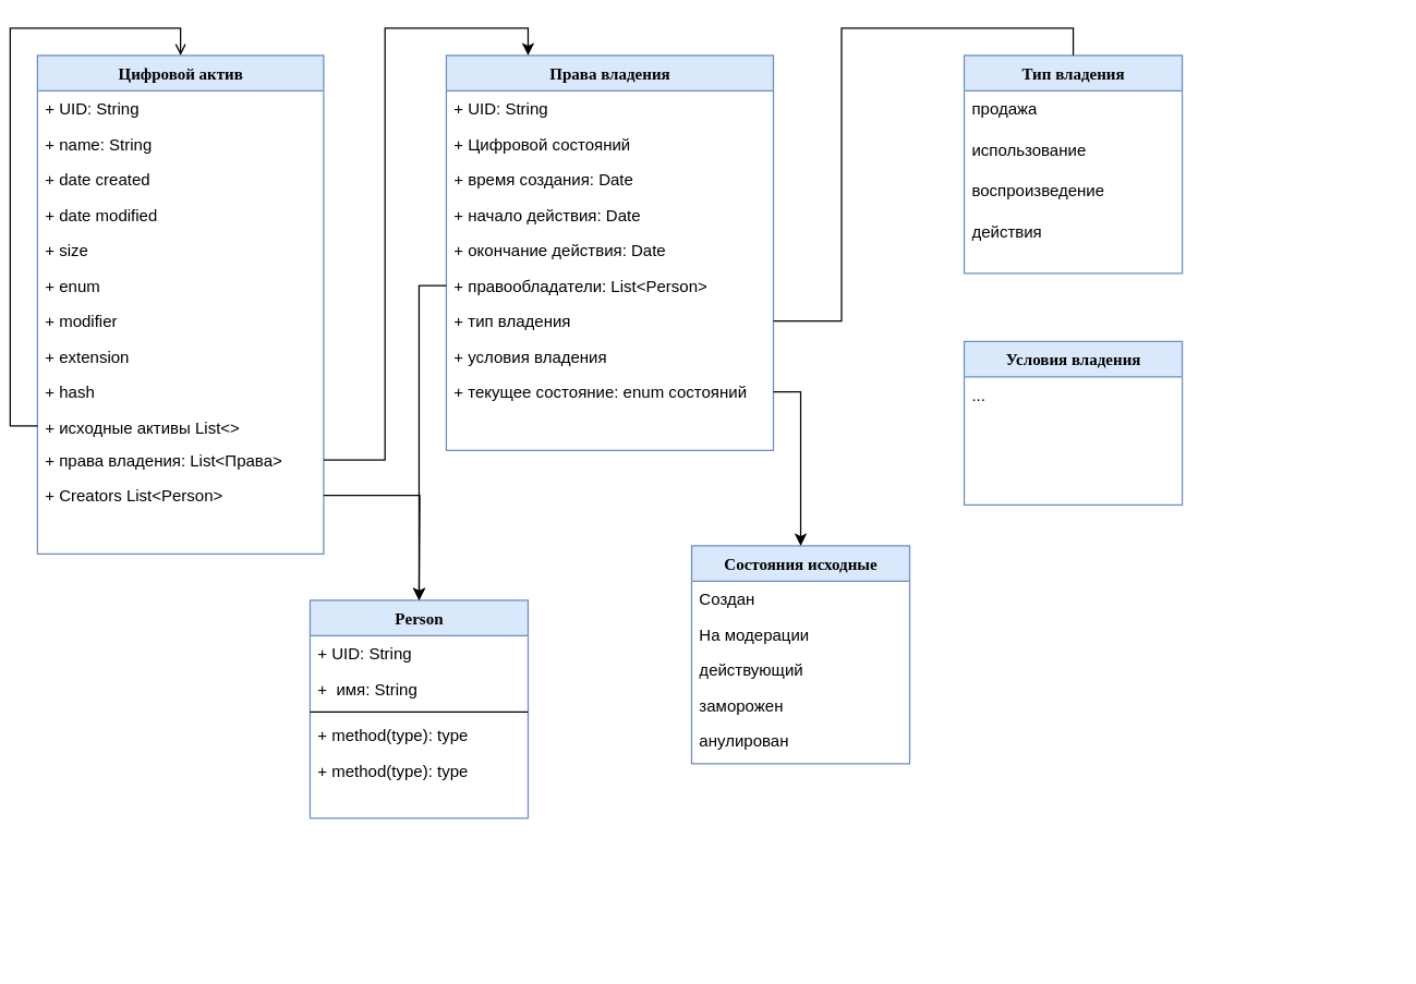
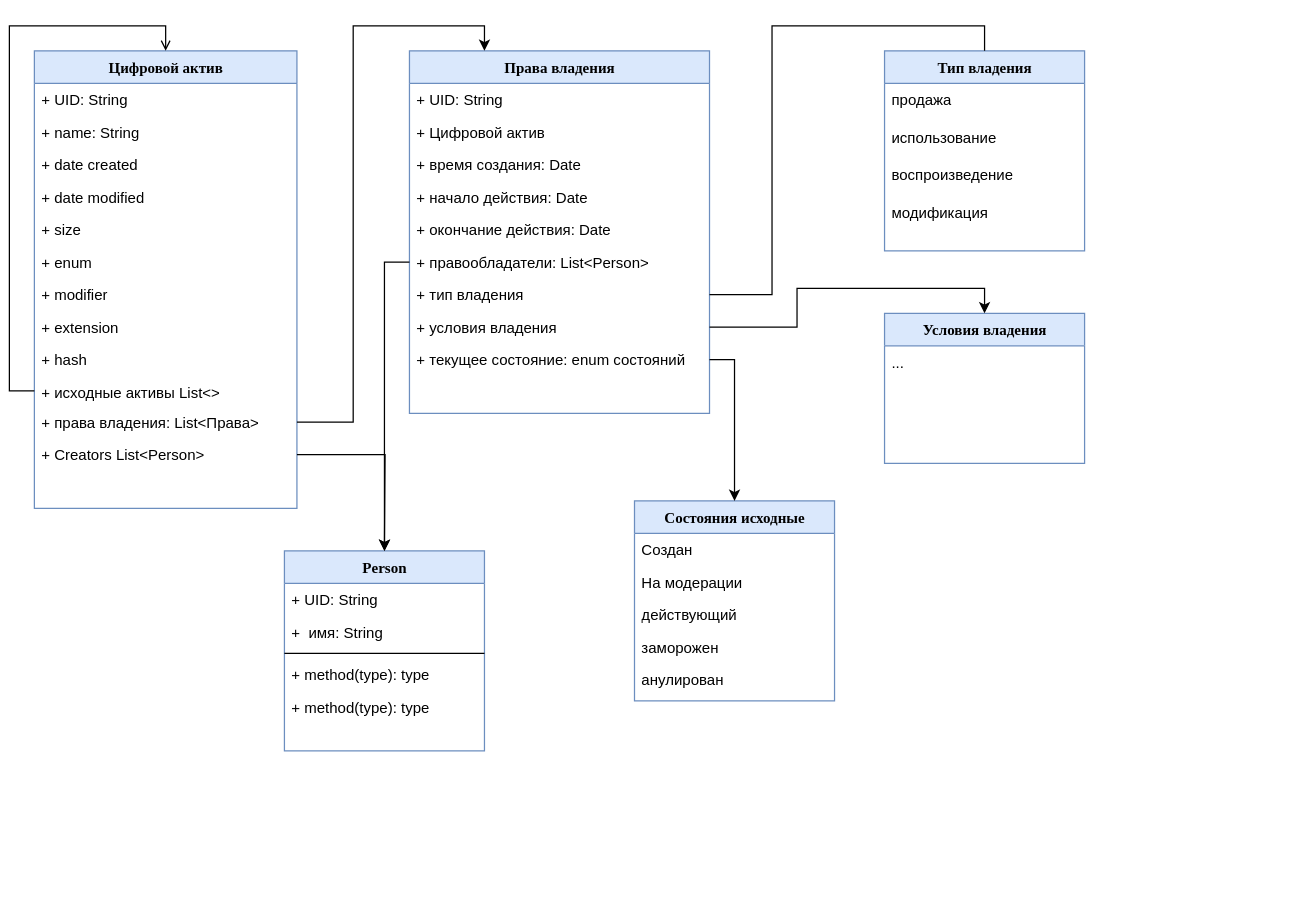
  <mxCell id="0" />
  <mxCell id="1" parent="0" />
  <mxCell id="2" value="Права владения" style="swimlane;html=1;fontStyle=1;align=center;verticalAlign=top;childLayout=stackLayout;horizontal=1;startSize=26;horizontalStack=0;resizeParent=1;resizeLast=0;collapsible=1;marginBottom=0;swimlaneFillColor=#ffffff;rounded=0;shadow=0;comic=0;labelBackgroundColor=none;strokeWidth=1;fillColor=#dae8fc;fontFamily=Verdana;fontSize=12;strokeColor=#6c8ebf;" parent="1" vertex="1"><mxGeometry x="320" y="40" width="240" height="290" as="geometry" /></mxCell>
  <mxCell id="3" value="+ UID: String" style="text;html=1;strokeColor=none;fillColor=none;align=left;verticalAlign=top;spacingLeft=4;spacingRight=4;whiteSpace=wrap;overflow=hidden;rotatable=0;points=[[0,0.5],[1,0.5]];portConstraint=eastwest;" parent="2" vertex="1"><mxGeometry y="26" width="240" height="26" as="geometry" /></mxCell>
- <mxCell id="4" value="+ Цифровой состояний" style="text;html=1;strokeColor=none;fillColor=none;align=left;verticalAlign=top;spacingLeft=4;spacingRight=4;whiteSpace=wrap;overflow=hidden;rotatable=0;points=[[0,0.5],[1,0.5]];portConstraint=eastwest;" parent="2" vertex="1"><mxGeometry y="52" width="240" height="26" as="geometry" /></mxCell>
+ <mxCell id="4" value="+ Цифровой актив" style="text;html=1;strokeColor=none;fillColor=none;align=left;verticalAlign=top;spacingLeft=4;spacingRight=4;whiteSpace=wrap;overflow=hidden;rotatable=0;points=[[0,0.5],[1,0.5]];portConstraint=eastwest;" parent="2" vertex="1"><mxGeometry y="52" width="240" height="26" as="geometry" /></mxCell>
  <mxCell id="5" value="+ время создания: Date" style="text;html=1;strokeColor=none;fillColor=none;align=left;verticalAlign=top;spacingLeft=4;spacingRight=4;whiteSpace=wrap;overflow=hidden;rotatable=0;points=[[0,0.5],[1,0.5]];portConstraint=eastwest;" parent="2" vertex="1"><mxGeometry y="78" width="240" height="26" as="geometry" /></mxCell>
  <mxCell id="6" value="+ начало действия: Date" style="text;html=1;strokeColor=none;fillColor=none;align=left;verticalAlign=top;spacingLeft=4;spacingRight=4;whiteSpace=wrap;overflow=hidden;rotatable=0;points=[[0,0.5],[1,0.5]];portConstraint=eastwest;" parent="2" vertex="1"><mxGeometry y="104" width="240" height="26" as="geometry" /></mxCell>
  <mxCell id="7" value="+ окончание действия: Date" style="text;html=1;strokeColor=none;fillColor=none;align=left;verticalAlign=top;spacingLeft=4;spacingRight=4;whiteSpace=wrap;overflow=hidden;rotatable=0;points=[[0,0.5],[1,0.5]];portConstraint=eastwest;" parent="2" vertex="1"><mxGeometry y="130" width="240" height="26" as="geometry" /></mxCell>
  <mxCell id="8" value="+ правообладатели: List&amp;lt;Person&amp;gt;" style="text;html=1;strokeColor=none;fillColor=none;align=left;verticalAlign=top;spacingLeft=4;spacingRight=4;whiteSpace=wrap;overflow=hidden;rotatable=0;points=[[0,0.5],[1,0.5]];portConstraint=eastwest;" parent="2" vertex="1"><mxGeometry y="156" width="240" height="26" as="geometry" /></mxCell>
  <mxCell id="9" value="+ тип владения" style="text;html=1;strokeColor=none;fillColor=none;align=left;verticalAlign=top;spacingLeft=4;spacingRight=4;whiteSpace=wrap;overflow=hidden;rotatable=0;points=[[0,0.5],[1,0.5]];portConstraint=eastwest;" parent="2" vertex="1"><mxGeometry y="182" width="240" height="26" as="geometry" /></mxCell>
  <mxCell id="10" value="+ условия владения" style="text;html=1;strokeColor=none;fillColor=none;align=left;verticalAlign=top;spacingLeft=4;spacingRight=4;whiteSpace=wrap;overflow=hidden;rotatable=0;points=[[0,0.5],[1,0.5]];portConstraint=eastwest;" vertex="1" parent="2"><mxGeometry y="208" width="240" height="26" as="geometry" /></mxCell>
  <mxCell id="11" value="+ текущее состояние: enum состояний" style="text;html=1;strokeColor=none;fillColor=none;align=left;verticalAlign=top;spacingLeft=4;spacingRight=4;whiteSpace=wrap;overflow=hidden;rotatable=0;points=[[0,0.5],[1,0.5]];portConstraint=eastwest;" parent="2" vertex="1"><mxGeometry y="234" width="240" height="26" as="geometry" /></mxCell>
  <mxCell id="12" value="Состояния исходные" style="swimlane;html=1;fontStyle=1;align=center;verticalAlign=top;childLayout=stackLayout;horizontal=1;startSize=26;horizontalStack=0;resizeParent=1;resizeLast=0;collapsible=1;marginBottom=0;swimlaneFillColor=#ffffff;rounded=0;shadow=0;comic=0;labelBackgroundColor=none;strokeWidth=1;fillColor=#dae8fc;fontFamily=Verdana;fontSize=12;strokeColor=#6c8ebf;" parent="1" vertex="1"><mxGeometry x="500" y="400" width="160" height="160" as="geometry" /></mxCell>
  <mxCell id="13" value="Создан" style="text;html=1;strokeColor=none;fillColor=none;align=left;verticalAlign=top;spacingLeft=4;spacingRight=4;whiteSpace=wrap;overflow=hidden;rotatable=0;points=[[0,0.5],[1,0.5]];portConstraint=eastwest;" parent="12" vertex="1"><mxGeometry y="26" width="160" height="26" as="geometry" /></mxCell>
  <mxCell id="14" value="На модерации" style="text;html=1;strokeColor=none;fillColor=none;align=left;verticalAlign=top;spacingLeft=4;spacingRight=4;whiteSpace=wrap;overflow=hidden;rotatable=0;points=[[0,0.5],[1,0.5]];portConstraint=eastwest;" parent="12" vertex="1"><mxGeometry y="52" width="160" height="26" as="geometry" /></mxCell>
  <mxCell id="15" value="действующий" style="text;html=1;strokeColor=none;fillColor=none;align=left;verticalAlign=top;spacingLeft=4;spacingRight=4;whiteSpace=wrap;overflow=hidden;rotatable=0;points=[[0,0.5],[1,0.5]];portConstraint=eastwest;" parent="12" vertex="1"><mxGeometry y="78" width="160" height="26" as="geometry" /></mxCell>
  <mxCell id="16" value="заморожен" style="text;html=1;strokeColor=none;fillColor=none;align=left;verticalAlign=top;spacingLeft=4;spacingRight=4;whiteSpace=wrap;overflow=hidden;rotatable=0;points=[[0,0.5],[1,0.5]];portConstraint=eastwest;" parent="12" vertex="1"><mxGeometry y="104" width="160" height="26" as="geometry" /></mxCell>
  <mxCell id="17" value="анулирован" style="text;html=1;strokeColor=none;fillColor=none;align=left;verticalAlign=top;spacingLeft=4;spacingRight=4;whiteSpace=wrap;overflow=hidden;rotatable=0;points=[[0,0.5],[1,0.5]];portConstraint=eastwest;" parent="12" vertex="1"><mxGeometry y="130" width="160" height="26" as="geometry" /></mxCell>
  <mxCell id="18" value="Person" style="swimlane;html=1;fontStyle=1;align=center;verticalAlign=top;childLayout=stackLayout;horizontal=1;startSize=26;horizontalStack=0;resizeParent=1;resizeLast=0;collapsible=1;marginBottom=0;swimlaneFillColor=#ffffff;rounded=0;shadow=0;comic=0;labelBackgroundColor=none;strokeWidth=1;fillColor=#dae8fc;fontFamily=Verdana;fontSize=12;strokeColor=#6c8ebf;" parent="1" vertex="1"><mxGeometry x="220" y="440" width="160" height="160" as="geometry" /></mxCell>
  <mxCell id="19" value="+ UID: String" style="text;html=1;strokeColor=none;fillColor=none;align=left;verticalAlign=top;spacingLeft=4;spacingRight=4;whiteSpace=wrap;overflow=hidden;rotatable=0;points=[[0,0.5],[1,0.5]];portConstraint=eastwest;" parent="18" vertex="1"><mxGeometry y="26" width="160" height="26" as="geometry" /></mxCell>
  <mxCell id="20" value="+&amp;nbsp; имя: String" style="text;html=1;strokeColor=none;fillColor=none;align=left;verticalAlign=top;spacingLeft=4;spacingRight=4;whiteSpace=wrap;overflow=hidden;rotatable=0;points=[[0,0.5],[1,0.5]];portConstraint=eastwest;" parent="18" vertex="1"><mxGeometry y="52" width="160" height="26" as="geometry" /></mxCell>
  <mxCell id="21" value="" style="line;html=1;strokeWidth=1;fillColor=none;align=left;verticalAlign=middle;spacingTop=-1;spacingLeft=3;spacingRight=3;rotatable=0;labelPosition=right;points=[];portConstraint=eastwest;" parent="18" vertex="1"><mxGeometry y="78" width="160" height="8" as="geometry" /></mxCell>
  <mxCell id="22" value="+ method(type): type" style="text;html=1;strokeColor=none;fillColor=none;align=left;verticalAlign=top;spacingLeft=4;spacingRight=4;whiteSpace=wrap;overflow=hidden;rotatable=0;points=[[0,0.5],[1,0.5]];portConstraint=eastwest;" parent="18" vertex="1"><mxGeometry y="86" width="160" height="26" as="geometry" /></mxCell>
  <mxCell id="23" value="+ method(type): type" style="text;html=1;strokeColor=none;fillColor=none;align=left;verticalAlign=top;spacingLeft=4;spacingRight=4;whiteSpace=wrap;overflow=hidden;rotatable=0;points=[[0,0.5],[1,0.5]];portConstraint=eastwest;" parent="18" vertex="1"><mxGeometry y="112" width="160" height="48" as="geometry" /></mxCell>
  <mxCell id="24" value="Цифровой актив" style="swimlane;html=1;fontStyle=1;align=center;verticalAlign=top;childLayout=stackLayout;horizontal=1;startSize=26;horizontalStack=0;resizeParent=1;resizeLast=0;collapsible=1;marginBottom=0;swimlaneFillColor=#ffffff;rounded=0;shadow=0;comic=0;labelBackgroundColor=none;strokeWidth=1;fillColor=#dae8fc;fontFamily=Verdana;fontSize=12;strokeColor=#6c8ebf;" parent="1" vertex="1"><mxGeometry x="20" y="40" width="210" height="366" as="geometry" /></mxCell>
  <mxCell id="25" value="+ UID: String" style="text;html=1;strokeColor=none;fillColor=none;align=left;verticalAlign=top;spacingLeft=4;spacingRight=4;whiteSpace=wrap;overflow=hidden;rotatable=0;points=[[0,0.5],[1,0.5]];portConstraint=eastwest;" parent="24" vertex="1"><mxGeometry y="26" width="210" height="26" as="geometry" /></mxCell>
  <mxCell id="26" value="+ name: String" style="text;html=1;strokeColor=none;fillColor=none;align=left;verticalAlign=top;spacingLeft=4;spacingRight=4;whiteSpace=wrap;overflow=hidden;rotatable=0;points=[[0,0.5],[1,0.5]];portConstraint=eastwest;" parent="24" vertex="1"><mxGeometry y="52" width="210" height="26" as="geometry" /></mxCell>
  <mxCell id="27" value="+ date created" style="text;html=1;strokeColor=none;fillColor=none;align=left;verticalAlign=top;spacingLeft=4;spacingRight=4;whiteSpace=wrap;overflow=hidden;rotatable=0;points=[[0,0.5],[1,0.5]];portConstraint=eastwest;" parent="24" vertex="1"><mxGeometry y="78" width="210" height="26" as="geometry" /></mxCell>
  <mxCell id="28" value="&lt;div&gt;+ date &lt;span class=&quot;VIiyi&quot; lang=&quot;en&quot;&gt;&lt;span data-number-of-phrases=&quot;1&quot; data-phrase-index=&quot;0&quot; data-language-to-translate-into=&quot;ru&quot; data-language-for-alternatives=&quot;en&quot; class=&quot;JLqJ4b ChMk0b&quot;&gt;&lt;span class=&quot;Q4iAWc&quot;&gt;modified&lt;/span&gt;&lt;/span&gt;&lt;/span&gt;&lt;br&gt;&lt;br&gt;&lt;/div&gt;" style="text;html=1;strokeColor=none;fillColor=none;align=left;verticalAlign=top;spacingLeft=4;spacingRight=4;whiteSpace=wrap;overflow=hidden;rotatable=0;points=[[0,0.5],[1,0.5]];portConstraint=eastwest;" parent="24" vertex="1"><mxGeometry y="104" width="210" height="26" as="geometry" /></mxCell>
  <mxCell id="29" value="+ size" style="text;html=1;strokeColor=none;fillColor=none;align=left;verticalAlign=top;spacingLeft=4;spacingRight=4;whiteSpace=wrap;overflow=hidden;rotatable=0;points=[[0,0.5],[1,0.5]];portConstraint=eastwest;" parent="24" vertex="1"><mxGeometry y="130" width="210" height="26" as="geometry" /></mxCell>
  <mxCell id="30" value="+ enum" style="text;html=1;strokeColor=none;fillColor=none;align=left;verticalAlign=top;spacingLeft=4;spacingRight=4;whiteSpace=wrap;overflow=hidden;rotatable=0;points=[[0,0.5],[1,0.5]];portConstraint=eastwest;" parent="24" vertex="1"><mxGeometry y="156" width="210" height="26" as="geometry" /></mxCell>
  <mxCell id="31" value="+ modifier" style="text;html=1;strokeColor=none;fillColor=none;align=left;verticalAlign=top;spacingLeft=4;spacingRight=4;whiteSpace=wrap;overflow=hidden;rotatable=0;points=[[0,0.5],[1,0.5]];portConstraint=eastwest;" parent="24" vertex="1"><mxGeometry y="182" width="210" height="26" as="geometry" /></mxCell>
  <mxCell id="32" value="+ extension" style="text;html=1;strokeColor=none;fillColor=none;align=left;verticalAlign=top;spacingLeft=4;spacingRight=4;whiteSpace=wrap;overflow=hidden;rotatable=0;points=[[0,0.5],[1,0.5]];portConstraint=eastwest;" parent="24" vertex="1"><mxGeometry y="208" width="210" height="26" as="geometry" /></mxCell>
  <mxCell id="33" value="+ hash" style="text;html=1;strokeColor=none;fillColor=none;align=left;verticalAlign=top;spacingLeft=4;spacingRight=4;whiteSpace=wrap;overflow=hidden;rotatable=0;points=[[0,0.5],[1,0.5]];portConstraint=eastwest;" vertex="1" parent="24"><mxGeometry y="234" width="210" height="26" as="geometry" /></mxCell>
  <mxCell id="34" style="edgeStyle=orthogonalEdgeStyle;rounded=0;orthogonalLoop=1;jettySize=auto;html=1;entryX=0.5;entryY=0;entryDx=0;entryDy=0;endArrow=open;" edge="1" parent="24" source="35" target="24"><mxGeometry relative="1" as="geometry"><Array as="points"><mxPoint x="-20" y="272" /><mxPoint x="-20" y="-20" /><mxPoint x="105" y="-20" /></Array></mxGeometry></mxCell>
  <mxCell id="35" value="+ исходные активы List&amp;lt;&amp;gt;" style="text;html=1;strokeColor=none;fillColor=none;align=left;verticalAlign=top;spacingLeft=4;spacingRight=4;whiteSpace=wrap;overflow=hidden;rotatable=0;points=[[0,0.5],[1,0.5]];portConstraint=eastwest;" vertex="1" parent="24"><mxGeometry y="260" width="210" height="24" as="geometry" /></mxCell>
  <mxCell id="36" value="+ права владения: List&amp;lt;Права&amp;gt;" style="text;html=1;strokeColor=none;fillColor=none;align=left;verticalAlign=top;spacingLeft=4;spacingRight=4;whiteSpace=wrap;overflow=hidden;rotatable=0;points=[[0,0.5],[1,0.5]];portConstraint=eastwest;" vertex="1" parent="24"><mxGeometry y="284" width="210" height="26" as="geometry" /></mxCell>
  <mxCell id="37" value="+ Creators List&amp;lt;Person&amp;gt;&amp;nbsp; &amp;nbsp; " style="text;html=1;strokeColor=none;fillColor=none;align=left;verticalAlign=top;spacingLeft=4;spacingRight=4;whiteSpace=wrap;overflow=hidden;rotatable=0;points=[[0,0.5],[1,0.5]];portConstraint=eastwest;" vertex="1" parent="24"><mxGeometry y="310" width="210" height="26" as="geometry" /></mxCell>
  <mxCell id="38" style="edgeStyle=orthogonalEdgeStyle;rounded=0;orthogonalLoop=1;jettySize=auto;html=1;entryX=-0.019;entryY=0.043;entryDx=0;entryDy=0;entryPerimeter=0;" parent="1" target="24" edge="1"><mxGeometry relative="1" as="geometry" /></mxCell>
  <mxCell id="39" style="edgeStyle=orthogonalEdgeStyle;rounded=0;orthogonalLoop=1;jettySize=auto;html=1;entryX=0.5;entryY=0;entryDx=0;entryDy=0;" parent="1" source="31" edge="1"><mxGeometry relative="1" as="geometry"><Array as="points"><mxPoint x="400" y="635" /><mxPoint x="400" y="700" /><mxPoint x="1010" y="700" /><mxPoint x="1010" y="20" /><mxPoint x="500" y="20" /></Array></mxGeometry></mxCell>
  <mxCell id="40" value="Условия владения" style="swimlane;html=1;fontStyle=1;align=center;verticalAlign=top;childLayout=stackLayout;horizontal=1;startSize=26;horizontalStack=0;resizeParent=1;resizeLast=0;collapsible=1;marginBottom=0;swimlaneFillColor=#ffffff;rounded=0;shadow=0;comic=0;labelBackgroundColor=none;strokeWidth=1;fillColor=#dae8fc;fontFamily=Verdana;fontSize=12;strokeColor=#6c8ebf;" vertex="1" parent="1"><mxGeometry x="700" y="250" width="160" height="120" as="geometry" /></mxCell>
  <mxCell id="41" value="&lt;div&gt;...&lt;/div&gt;" style="text;html=1;strokeColor=none;fillColor=none;align=left;verticalAlign=top;spacingLeft=4;spacingRight=4;whiteSpace=wrap;overflow=hidden;rotatable=0;points=[[0,0.5],[1,0.5]];portConstraint=eastwest;" vertex="1" parent="40"><mxGeometry y="26" width="160" height="26" as="geometry" /></mxCell>
  <mxCell id="42" style="edgeStyle=orthogonalEdgeStyle;rounded=0;orthogonalLoop=1;jettySize=auto;html=1;entryX=0.5;entryY=0;entryDx=0;entryDy=0;" edge="1" parent="1" source="11" target="12"><mxGeometry relative="1" as="geometry" /></mxCell>
  <mxCell id="43" value="Тип владения" style="swimlane;html=1;fontStyle=1;align=center;verticalAlign=top;childLayout=stackLayout;horizontal=1;startSize=26;horizontalStack=0;resizeParent=1;resizeLast=0;collapsible=1;marginBottom=0;swimlaneFillColor=#ffffff;rounded=0;shadow=0;comic=0;labelBackgroundColor=none;strokeWidth=1;fillColor=#dae8fc;fontFamily=Verdana;fontSize=12;strokeColor=#6c8ebf;" vertex="1" parent="1"><mxGeometry x="700" y="40" width="160" height="160" as="geometry" /></mxCell>
  <mxCell id="44" value="продажа" style="text;html=1;strokeColor=none;fillColor=none;align=left;verticalAlign=top;spacingLeft=4;spacingRight=4;whiteSpace=wrap;overflow=hidden;rotatable=0;points=[[0,0.5],[1,0.5]];portConstraint=eastwest;" vertex="1" parent="43"><mxGeometry y="26" width="160" height="30" as="geometry" /></mxCell>
  <mxCell id="45" value="использование" style="text;html=1;strokeColor=none;fillColor=none;align=left;verticalAlign=top;spacingLeft=4;spacingRight=4;whiteSpace=wrap;overflow=hidden;rotatable=0;points=[[0,0.5],[1,0.5]];portConstraint=eastwest;" vertex="1" parent="43"><mxGeometry y="56" width="160" height="30" as="geometry" /></mxCell>
  <mxCell id="46" value="воспроизведение" style="text;html=1;strokeColor=none;fillColor=none;align=left;verticalAlign=top;spacingLeft=4;spacingRight=4;whiteSpace=wrap;overflow=hidden;rotatable=0;points=[[0,0.5],[1,0.5]];portConstraint=eastwest;" vertex="1" parent="43"><mxGeometry y="86" width="160" height="30" as="geometry" /></mxCell>
- <mxCell id="47" value="действия" style="text;html=1;strokeColor=none;fillColor=none;align=left;verticalAlign=top;spacingLeft=4;spacingRight=4;whiteSpace=wrap;overflow=hidden;rotatable=0;points=[[0,0.5],[1,0.5]];portConstraint=eastwest;" vertex="1" parent="43"><mxGeometry y="116" width="160" height="30" as="geometry" /></mxCell>
+ <mxCell id="47" value="модификация" style="text;html=1;strokeColor=none;fillColor=none;align=left;verticalAlign=top;spacingLeft=4;spacingRight=4;whiteSpace=wrap;overflow=hidden;rotatable=0;points=[[0,0.5],[1,0.5]];portConstraint=eastwest;" vertex="1" parent="43"><mxGeometry y="116" width="160" height="30" as="geometry" /></mxCell>
+ <mxCell id="48" style="edgeStyle=orthogonalEdgeStyle;rounded=0;orthogonalLoop=1;jettySize=auto;html=1;entryX=0.5;entryY=0;entryDx=0;entryDy=0;" edge="1" parent="1" source="10" target="40"><mxGeometry relative="1" as="geometry" /></mxCell>
  <mxCell id="49" style="edgeStyle=orthogonalEdgeStyle;rounded=0;orthogonalLoop=1;jettySize=auto;html=1;entryX=0.5;entryY=0;entryDx=0;entryDy=0;endArrow=none;" edge="1" parent="1" source="9" target="43"><mxGeometry relative="1" as="geometry"><Array as="points"><mxPoint x="610" y="235" /><mxPoint x="610" y="20" /><mxPoint x="780" y="20" /></Array></mxGeometry></mxCell>
  <mxCell id="50" style="edgeStyle=orthogonalEdgeStyle;rounded=0;orthogonalLoop=1;jettySize=auto;html=1;entryX=0.25;entryY=0;entryDx=0;entryDy=0;" edge="1" parent="1" source="36" target="2"><mxGeometry relative="1" as="geometry" /></mxCell>
  <mxCell id="51" style="edgeStyle=orthogonalEdgeStyle;rounded=0;orthogonalLoop=1;jettySize=auto;html=1;entryX=0.5;entryY=0;entryDx=0;entryDy=0;" edge="1" parent="1" source="8" target="18"><mxGeometry relative="1" as="geometry" /></mxCell>
  <mxCell id="52" style="edgeStyle=orthogonalEdgeStyle;rounded=0;orthogonalLoop=1;jettySize=auto;html=1;" edge="1" parent="1" source="37"><mxGeometry relative="1" as="geometry"><mxPoint x="300" y="440" as="targetPoint" /></mxGeometry></mxCell>
